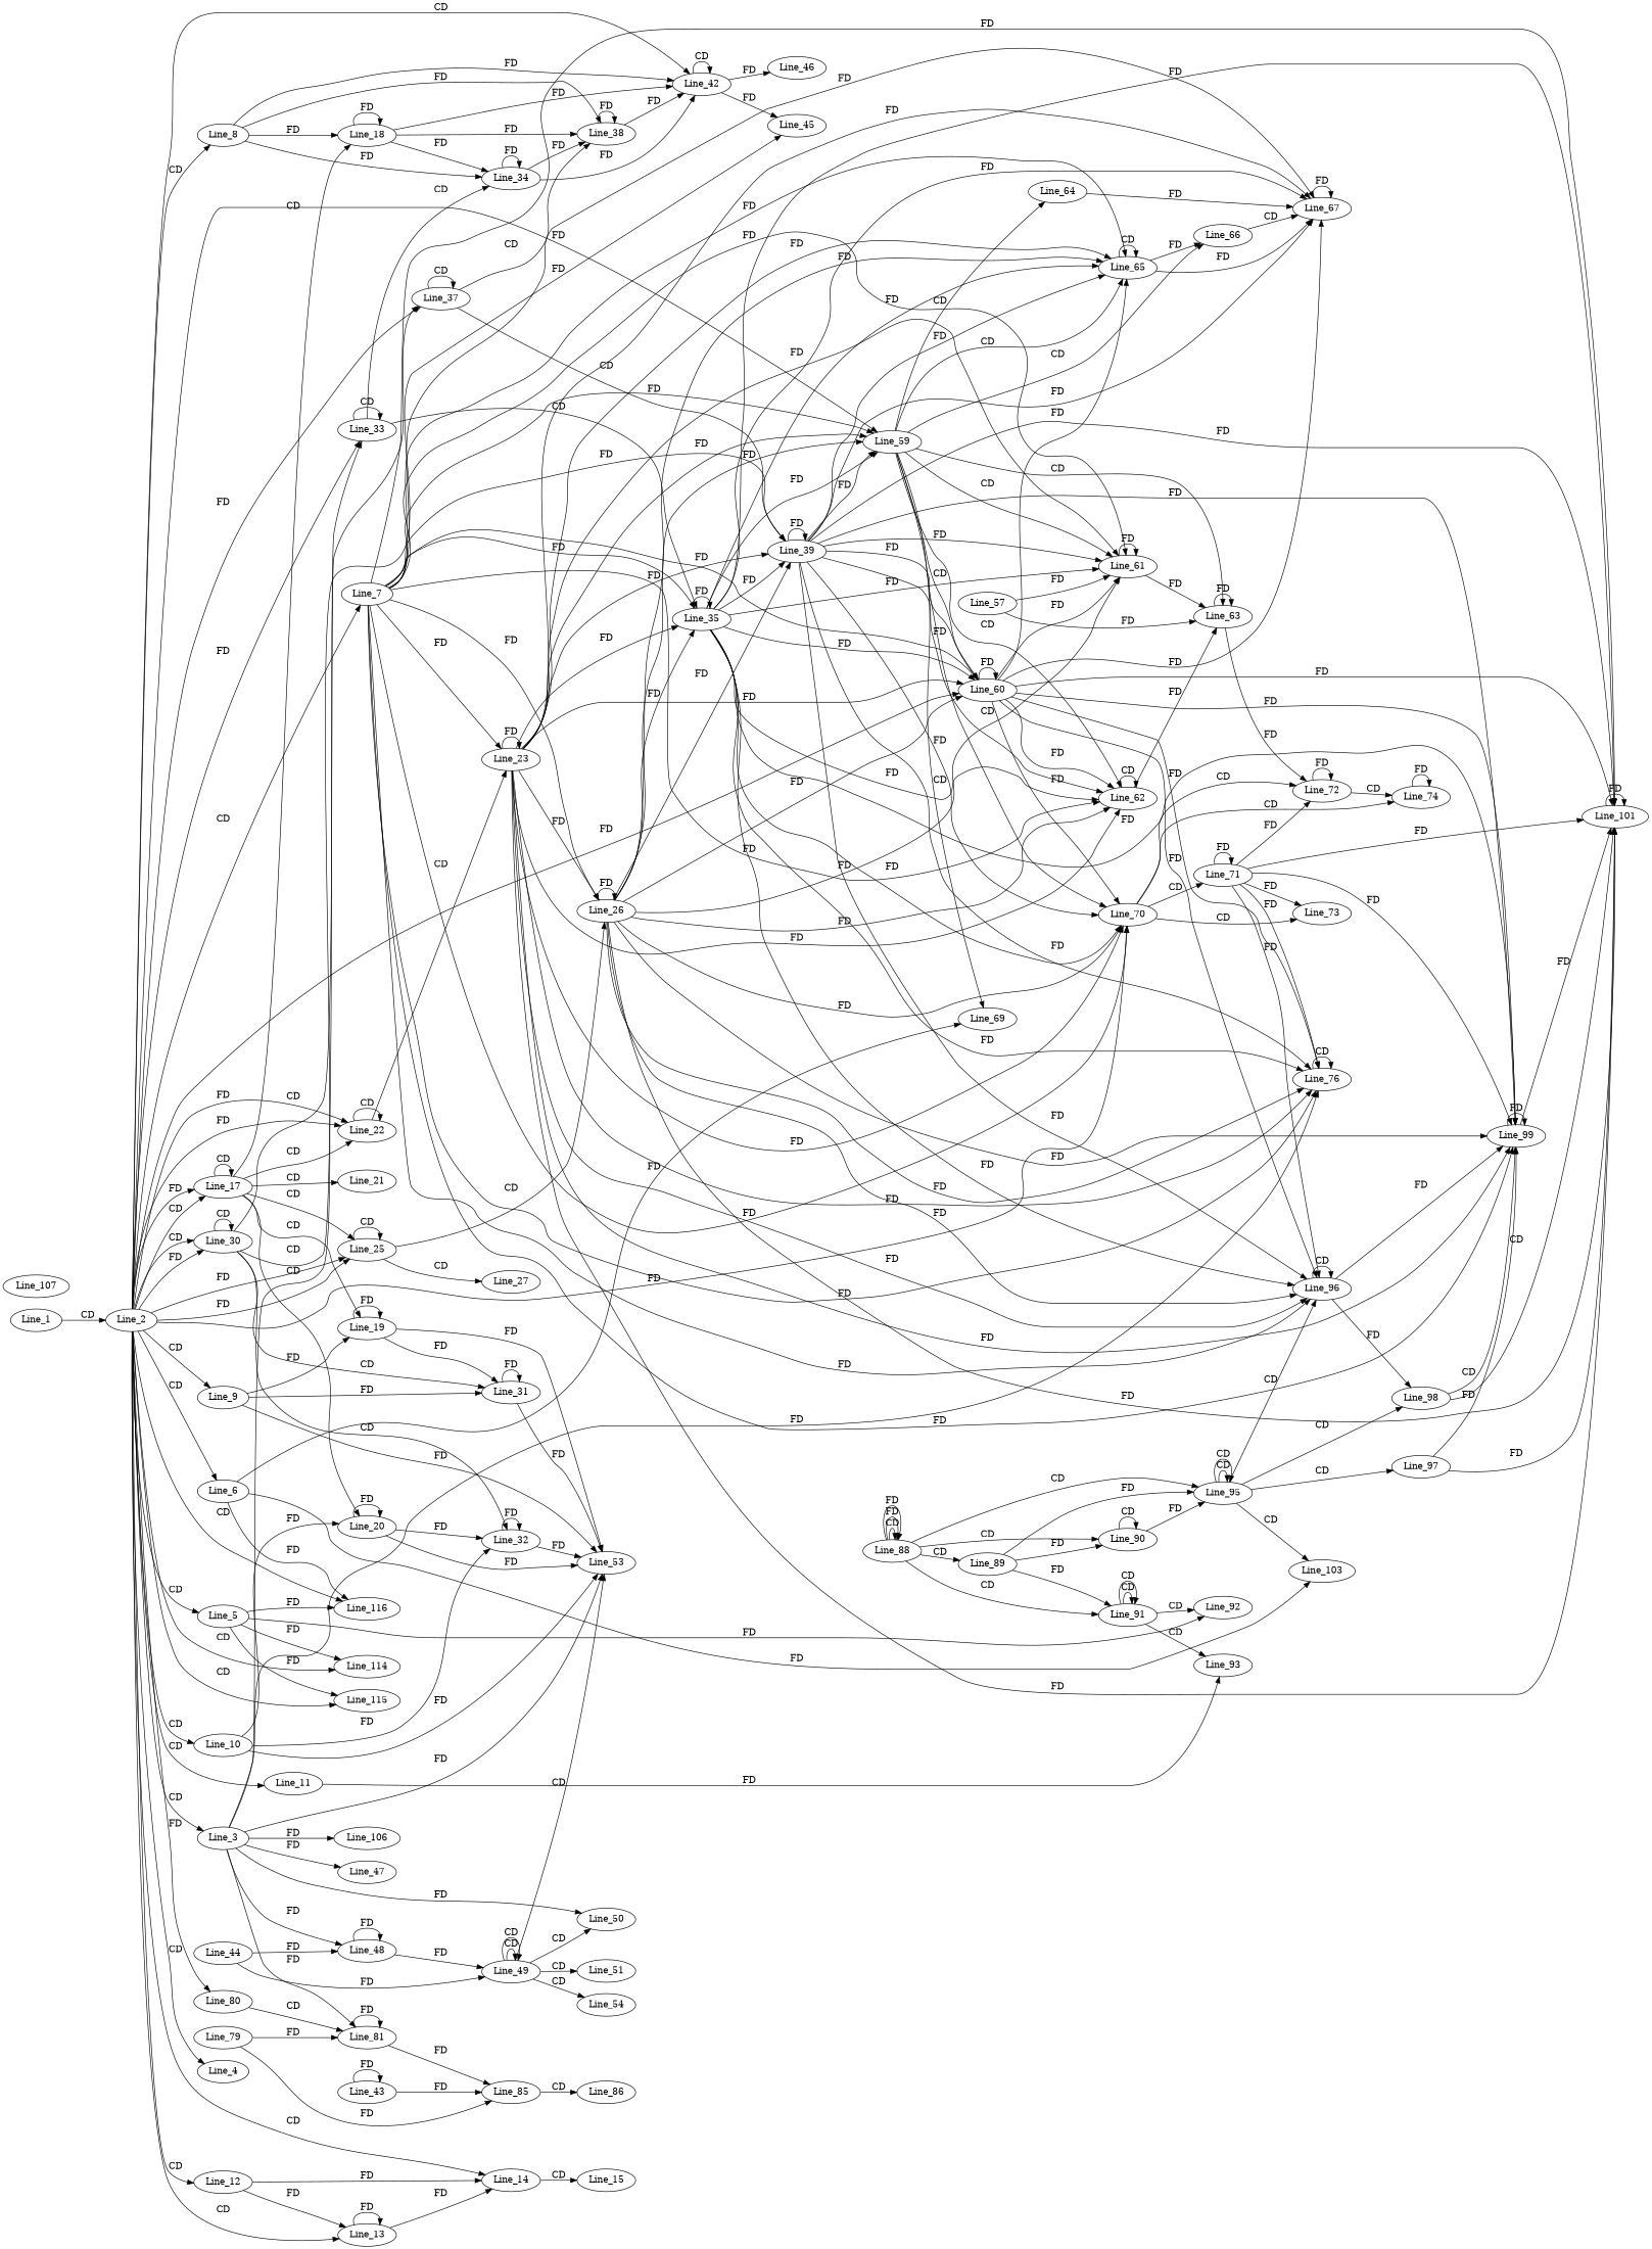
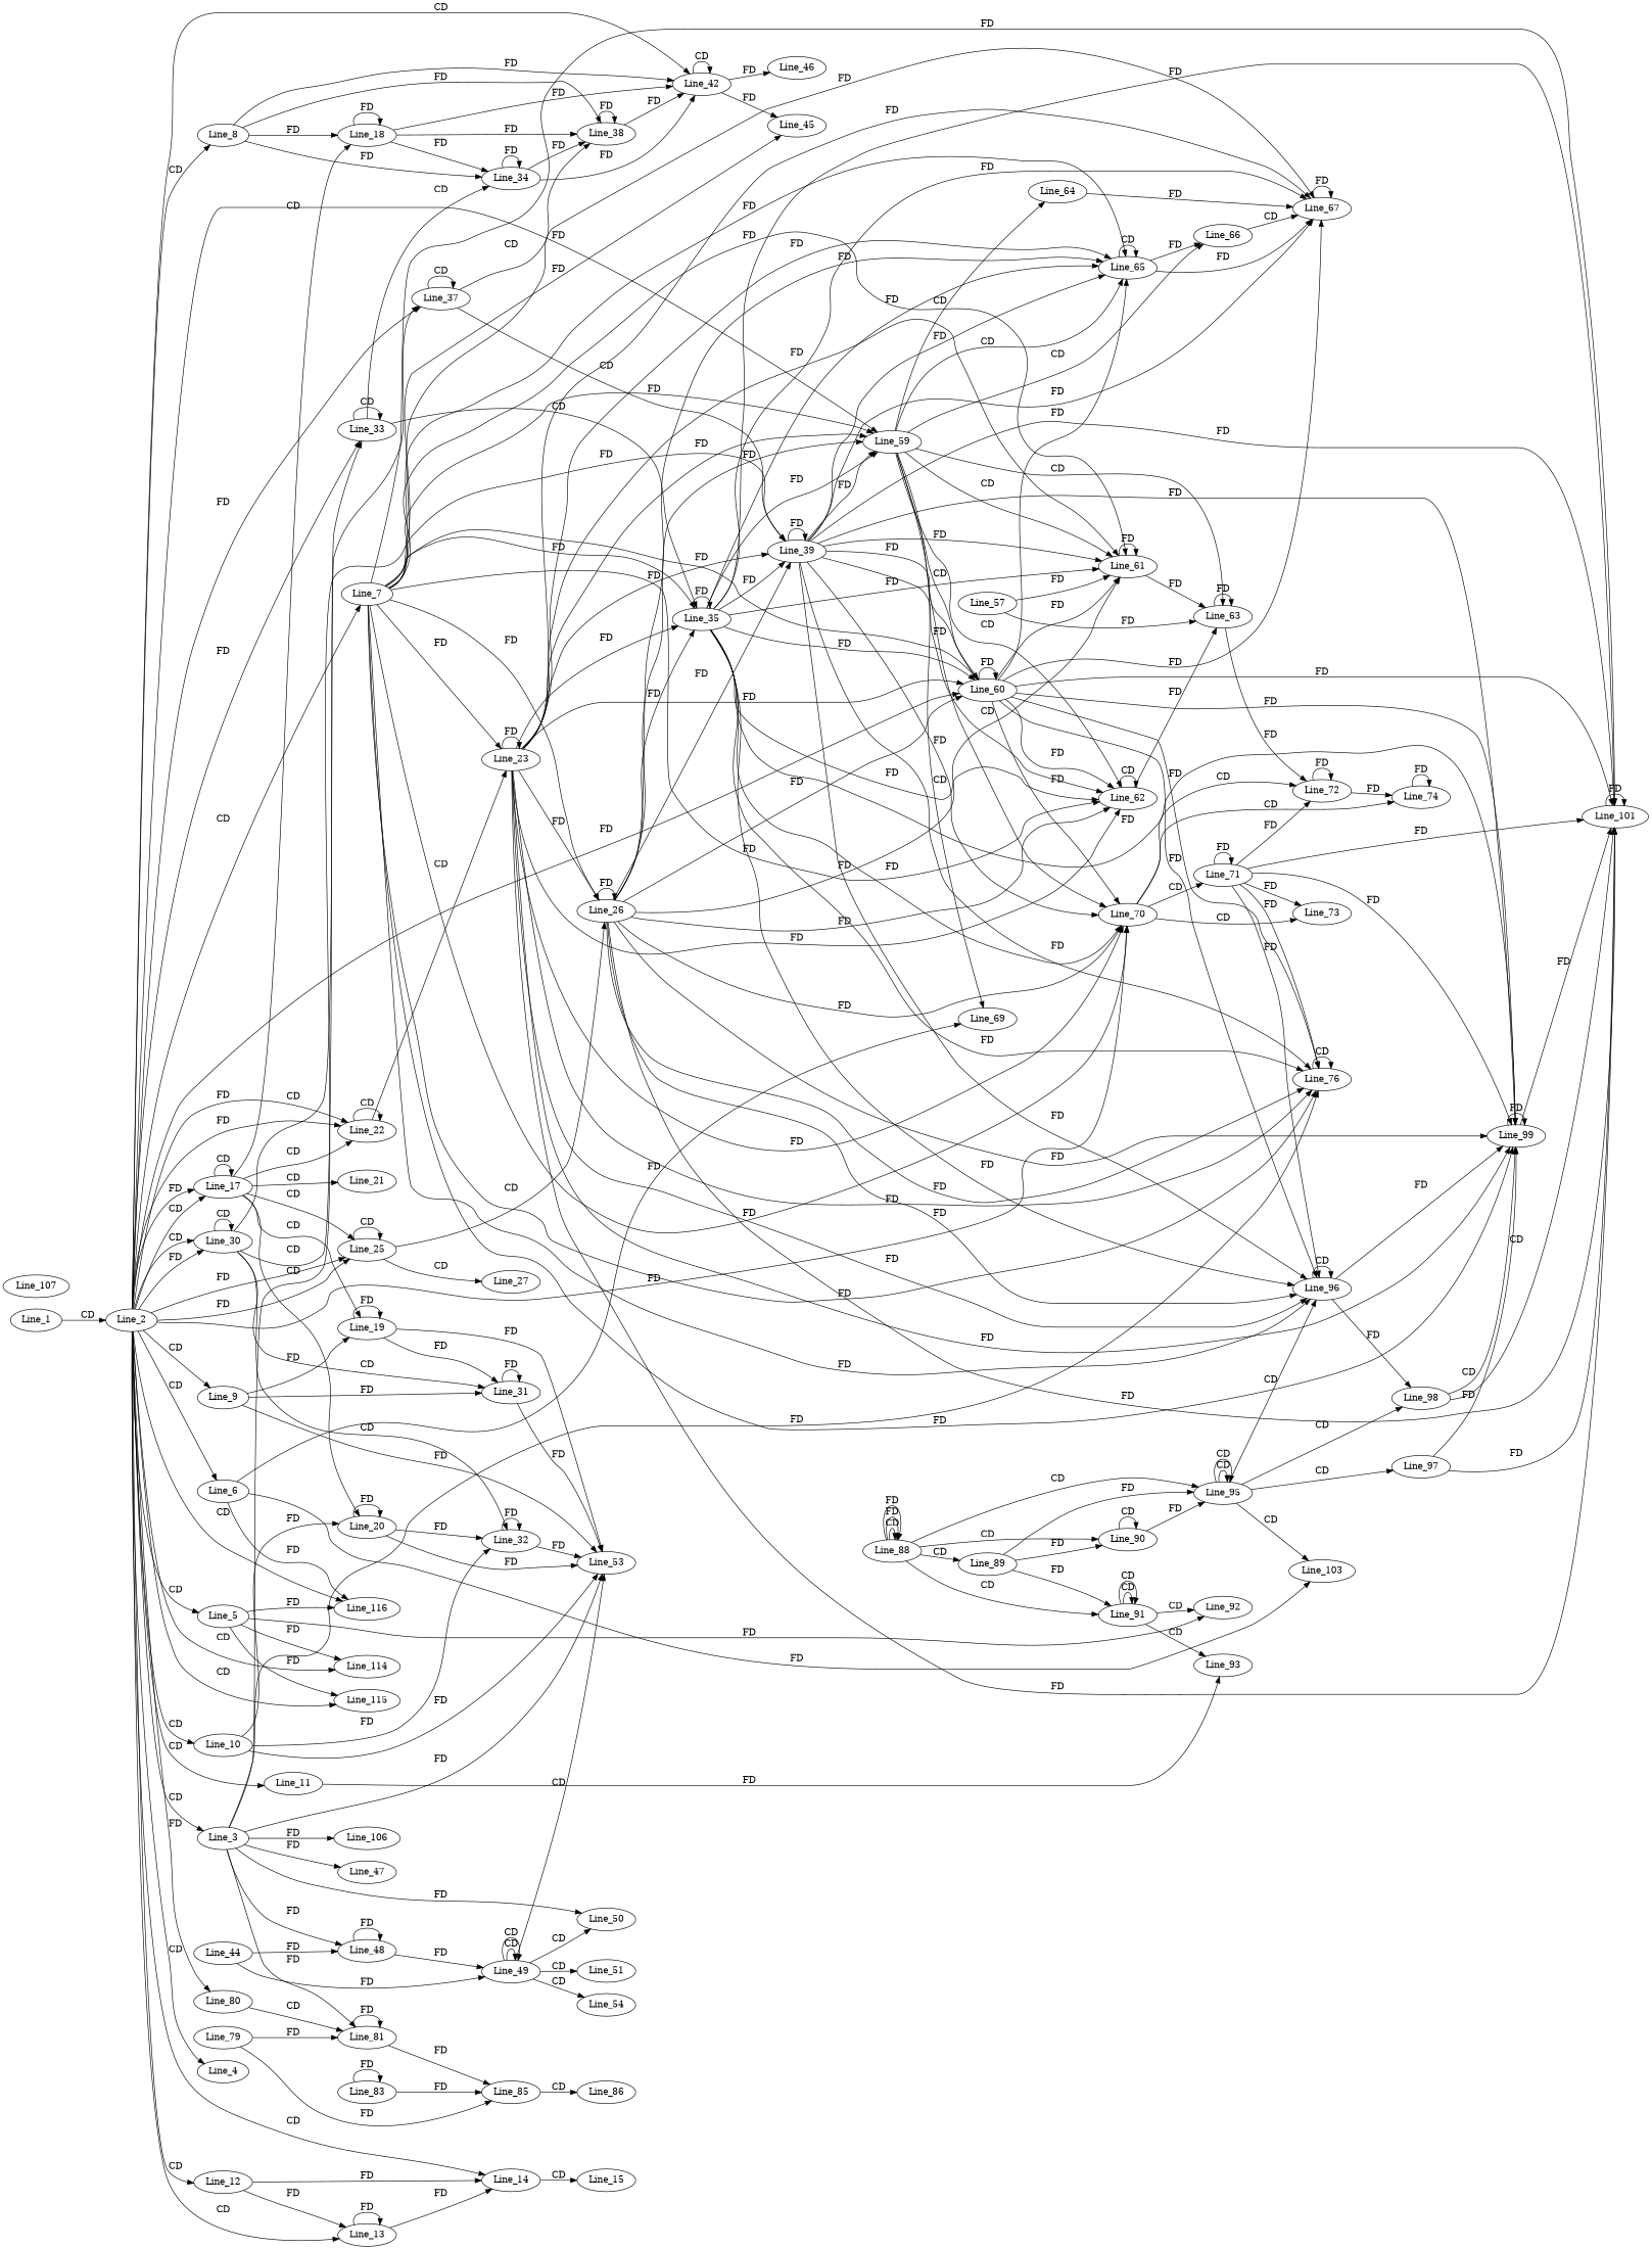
  digraph {
    rankdir=LR
    Line_1
    Line_2
    Line_3
    Line_4
    Line_5
    Line_6
    Line_7
    Line_8
    Line_9
    Line_10
    Line_11
    Line_12
    Line_13
    Line_14
    Line_17
    Line_22
    Line_25
    Line_30
    Line_33
    Line_37
    Line_42
    Line_59
    Line_60
    Line_70
    Line_80
    Line_114
    Line_115
    Line_116
    Line_45
    Line_47
    Line_48
    Line_50
    Line_53
    Line_76
    Line_81
    Line_106
    Line_92
    Line_69
    Line_103
    Line_23
    Line_26
    Line_35
    Line_39
    Line_61
    Line_62
    Line_65
    Line_67
    Line_96
    Line_99
    Line_101
    Line_18
    Line_34
    Line_38
    Line_19
    Line_31
    Line_20
    Line_32
    Line_93
    Line_15
    Line_21
    Line_27
    Line_46
    Line_63
    Line_64
    Line_66
    Line_72
    Line_71
    Line_73
    Line_74
    Line_49
    Line_85
    Line_98
    Line_44
    Line_51
    Line_54
    Line_57
    Line_86
    Line_79
-   Line_83 [label=Line_43]
+   Line_83
    Line_88
    Line_89
    Line_90
    Line_91
    Line_95
    Line_97
    Line_107
    Line_1 -> Line_2 [label=CD]
    Line_2 -> Line_3 [label=CD]
    Line_2 -> Line_4 [label=CD]
    Line_2 -> Line_5 [label=CD]
    Line_2 -> Line_6 [label=CD]
    Line_2 -> Line_7 [label=CD]
    Line_2 -> Line_8 [label=CD]
    Line_2 -> Line_9 [label=CD]
    Line_2 -> Line_10 [label=CD]
    Line_2 -> Line_11 [label=CD]
    Line_2 -> Line_12 [label=CD]
    Line_2 -> Line_13 [label=CD]
    Line_2 -> Line_14 [label=CD]
    Line_2 -> Line_17 [label=CD]
    Line_2 -> Line_17 [label=FD]
    Line_2 -> Line_22 [label=FD]
    Line_2 -> Line_22 [label=FD]
    Line_2 -> Line_25 [label=FD]
    Line_2 -> Line_25 [label=FD]
    Line_2 -> Line_30 [label=CD]
    Line_2 -> Line_30 [label=FD]
    Line_2 -> Line_33 [label=FD]
    Line_2 -> Line_37 [label=FD]
    Line_2 -> Line_42 [label=CD]
    Line_2 -> Line_59 [label=FD]
    Line_2 -> Line_60 [label=FD]
    Line_2 -> Line_70 [label=FD]
    Line_2 -> Line_80 [label=FD]
    Line_2 -> Line_114 [label=CD]
    Line_2 -> Line_115 [label=CD]
    Line_2 -> Line_116 [label=CD]
    Line_3 -> Line_45 [label=FD]
    Line_3 -> Line_47 [label=FD]
    Line_3 -> Line_48 [label=FD]
    Line_3 -> Line_50 [label=FD]
    Line_3 -> Line_53 [label=FD]
    Line_3 -> Line_76 [label=FD]
    Line_3 -> Line_81 [label=FD]
    Line_3 -> Line_106 [label=FD]
    Line_5 -> Line_114 [label=FD]
    Line_5 -> Line_115 [label=FD]
    Line_5 -> Line_116 [label=FD]
    Line_5 -> Line_92 [label=FD]
    Line_6 -> Line_116 [label=FD]
    Line_6 -> Line_69 [label=FD]
    Line_6 -> Line_103 [label=FD]
    Line_7 -> Line_59 [label=FD]
    Line_7 -> Line_60 [label=FD]
    Line_7 -> Line_70 [label=FD]
    Line_7 -> Line_76 [label=FD]
    Line_7 -> Line_23 [label=FD]
    Line_7 -> Line_26 [label=FD]
    Line_7 -> Line_35 [label=FD]
    Line_7 -> Line_39 [label=FD]
    Line_7 -> Line_61 [label=FD]
    Line_7 -> Line_62 [label=FD]
    Line_7 -> Line_65 [label=FD]
    Line_7 -> Line_67 [label=FD]
    Line_7 -> Line_96 [label=FD]
    Line_7 -> Line_99 [label=FD]
    Line_7 -> Line_101 [label=FD]
    Line_8 -> Line_42 [label=FD]
    Line_8 -> Line_18 [label=FD]
    Line_8 -> Line_34 [label=FD]
    Line_8 -> Line_38 [label=FD]
    Line_9 -> Line_53 [label=FD]
    Line_9 -> Line_19 [label=FD]
    Line_9 -> Line_31 [label=FD]
    Line_10 -> Line_53 [label=FD]
    Line_10 -> Line_20 [label=FD]
    Line_10 -> Line_32 [label=FD]
    Line_11 -> Line_93 [label=FD]
    Line_12 -> Line_13 [label=FD]
    Line_12 -> Line_14 [label=FD]
    Line_13 -> Line_13 [label=FD]
    Line_13 -> Line_14 [label=FD]
    Line_14 -> Line_15 [label=CD]
    Line_17 -> Line_17 [label=CD]
    Line_17 -> Line_22 [label=CD]
    Line_17 -> Line_25 [label=CD]
    Line_17 -> Line_18 [label=CD]
    Line_17 -> Line_19 [label=CD]
    Line_17 -> Line_20 [label=CD]
    Line_17 -> Line_21 [label=CD]
    Line_22 -> Line_22 [label=CD]
    Line_22 -> Line_23 [label=CD]
    Line_25 -> Line_25 [label=CD]
    Line_25 -> Line_26 [label=CD]
    Line_25 -> Line_27 [label=CD]
    Line_30 -> Line_30 [label=CD]
    Line_30 -> Line_33 [label=CD]
    Line_30 -> Line_37 [label=CD]
    Line_30 -> Line_31 [label=CD]
    Line_30 -> Line_32 [label=CD]
    Line_33 -> Line_33 [label=CD]
    Line_33 -> Line_35 [label=CD]
    Line_33 -> Line_34 [label=CD]
    Line_37 -> Line_37 [label=CD]
    Line_37 -> Line_39 [label=CD]
    Line_37 -> Line_38 [label=CD]
    Line_42 -> Line_42 [label=CD]
    Line_42 -> Line_45 [label=FD]
    Line_42 -> Line_46 [label=FD]
    Line_59 -> Line_60 [label=CD]
    Line_59 -> Line_70 [label=CD]
    Line_59 -> Line_69 [label=CD]
    Line_59 -> Line_61 [label=CD]
    Line_59 -> Line_62 [label=CD]
    Line_59 -> Line_65 [label=CD]
    Line_59 -> Line_63 [label=CD]
    Line_59 -> Line_64 [label=CD]
    Line_59 -> Line_66 [label=CD]
    Line_60 -> Line_60 [label=FD]
    Line_60 -> Line_70 [label=FD]
    Line_60 -> Line_76 [label=FD]
    Line_60 -> Line_61 [label=FD]
    Line_60 -> Line_62 [label=FD]
    Line_60 -> Line_65 [label=FD]
    Line_60 -> Line_67 [label=FD]
    Line_60 -> Line_96 [label=FD]
    Line_60 -> Line_99 [label=FD]
    Line_60 -> Line_101 [label=FD]
    Line_70 -> Line_72 [label=CD]
    Line_70 -> Line_71 [label=CD]
    Line_70 -> Line_73 [label=CD]
    Line_70 -> Line_74 [label=CD]
    Line_80 -> Line_81 [label=CD]
    Line_48 -> Line_48 [label=FD]
    Line_48 -> Line_49 [label=FD]
    Line_76 -> Line_76 [label=CD]
    Line_81 -> Line_81 [label=FD]
    Line_81 -> Line_85 [label=FD]
    Line_23 -> Line_59 [label=FD]
    Line_23 -> Line_60 [label=FD]
    Line_23 -> Line_70 [label=FD]
    Line_23 -> Line_76 [label=FD]
    Line_23 -> Line_23 [label=FD]
    Line_23 -> Line_26 [label=FD]
    Line_23 -> Line_35 [label=FD]
    Line_23 -> Line_39 [label=FD]
    Line_23 -> Line_61 [label=FD]
    Line_23 -> Line_62 [label=FD]
    Line_23 -> Line_65 [label=FD]
    Line_23 -> Line_67 [label=FD]
    Line_23 -> Line_96 [label=FD]
    Line_23 -> Line_99 [label=FD]
    Line_23 -> Line_101 [label=FD]
    Line_26 -> Line_59 [label=FD]
    Line_26 -> Line_60 [label=FD]
    Line_26 -> Line_70 [label=FD]
    Line_26 -> Line_76 [label=FD]
    Line_26 -> Line_26 [label=FD]
    Line_26 -> Line_35 [label=FD]
    Line_26 -> Line_39 [label=FD]
    Line_26 -> Line_61 [label=FD]
    Line_26 -> Line_62 [label=FD]
    Line_26 -> Line_65 [label=FD]
    Line_26 -> Line_96 [label=FD]
    Line_26 -> Line_99 [label=FD]
    Line_26 -> Line_101 [label=FD]
    Line_35 -> Line_59 [label=FD]
    Line_35 -> Line_60 [label=FD]
    Line_35 -> Line_70 [label=FD]
    Line_35 -> Line_76 [label=FD]
    Line_35 -> Line_35 [label=FD]
    Line_35 -> Line_39 [label=FD]
    Line_35 -> Line_61 [label=FD]
    Line_35 -> Line_62 [label=FD]
    Line_35 -> Line_65 [label=FD]
    Line_35 -> Line_67 [label=FD]
    Line_35 -> Line_96 [label=FD]
    Line_35 -> Line_99 [label=FD]
    Line_35 -> Line_101 [label=FD]
    Line_39 -> Line_59 [label=FD]
    Line_39 -> Line_60 [label=FD]
    Line_39 -> Line_70 [label=FD]
    Line_39 -> Line_76 [label=FD]
    Line_39 -> Line_39 [label=FD]
    Line_39 -> Line_61 [label=FD]
    Line_39 -> Line_62 [label=FD]
    Line_39 -> Line_65 [label=FD]
    Line_39 -> Line_67 [label=FD]
    Line_39 -> Line_96 [label=FD]
    Line_39 -> Line_99 [label=FD]
    Line_39 -> Line_101 [label=FD]
    Line_61 -> Line_61 [label=FD]
    Line_61 -> Line_63 [label=FD]
    Line_62 -> Line_62 [label=CD]
    Line_62 -> Line_63 [label=FD]
    Line_65 -> Line_65 [label=CD]
    Line_65 -> Line_67 [label=FD]
    Line_65 -> Line_66 [label=FD]
    Line_67 -> Line_67 [label=FD]
    Line_96 -> Line_96 [label=CD]
    Line_96 -> Line_99 [label=FD]
    Line_96 -> Line_98 [label=FD]
    Line_99 -> Line_99 [label=FD]
    Line_99 -> Line_101 [label=FD]
    Line_101 -> Line_101 [label=FD]
    Line_18 -> Line_42 [label=FD]
    Line_18 -> Line_18 [label=FD]
    Line_18 -> Line_34 [label=FD]
    Line_18 -> Line_38 [label=FD]
    Line_34 -> Line_42 [label=FD]
    Line_34 -> Line_34 [label=FD]
    Line_34 -> Line_38 [label=FD]
    Line_38 -> Line_42 [label=FD]
    Line_38 -> Line_38 [label=FD]
    Line_19 -> Line_53 [label=FD]
    Line_19 -> Line_19 [label=FD]
    Line_19 -> Line_31 [label=FD]
    Line_31 -> Line_53 [label=FD]
    Line_31 -> Line_31 [label=FD]
    Line_20 -> Line_53 [label=FD]
    Line_20 -> Line_20 [label=FD]
    Line_20 -> Line_32 [label=FD]
    Line_32 -> Line_53 [label=FD]
    Line_32 -> Line_32 [label=FD]
    Line_63 -> Line_63 [label=FD]
    Line_63 -> Line_72 [label=FD]
    Line_64 -> Line_67 [label=FD]
    Line_66 -> Line_67 [label=CD]
    Line_72 -> Line_72 [label=FD]
-   Line_72 -> Line_74 [label=CD]
+   Line_72 -> Line_74 [label=FD]
    Line_71 -> Line_76 [label=FD]
    Line_71 -> Line_96 [label=FD]
    Line_71 -> Line_99 [label=FD]
    Line_71 -> Line_101 [label=FD]
    Line_71 -> Line_72 [label=FD]
    Line_71 -> Line_71 [label=FD]
    Line_71 -> Line_73 [label=FD]
    Line_74 -> Line_74 [label=FD]
    Line_49 -> Line_50 [label=CD]
    Line_49 -> Line_53 [label=CD]
    Line_49 -> Line_49 [label=CD]
    Line_49 -> Line_49 [label=CD]
    Line_49 -> Line_51 [label=CD]
    Line_49 -> Line_54 [label=CD]
    Line_85 -> Line_86 [label=CD]
    Line_98 -> Line_99 [label=CD]
    Line_98 -> Line_101 [label=CD]
    Line_44 -> Line_48 [label=FD]
    Line_44 -> Line_49 [label=FD]
    Line_57 -> Line_61 [label=FD]
    Line_57 -> Line_63 [label=FD]
    Line_79 -> Line_81 [label=FD]
    Line_79 -> Line_85 [label=FD]
    Line_83 -> Line_85 [label=FD]
    Line_83 -> Line_83 [label=FD]
    Line_88 -> Line_88 [label=CD]
    Line_88 -> Line_88 [label=FD]
    Line_88 -> Line_88 [label=FD]
    Line_88 -> Line_89 [label=CD]
    Line_88 -> Line_90 [label=CD]
    Line_88 -> Line_91 [label=CD]
    Line_88 -> Line_95 [label=CD]
    Line_89 -> Line_90 [label=FD]
    Line_89 -> Line_91 [label=FD]
    Line_89 -> Line_95 [label=FD]
    Line_90 -> Line_90 [label=CD]
    Line_90 -> Line_95 [label=FD]
    Line_91 -> Line_92 [label=CD]
    Line_91 -> Line_93 [label=CD]
    Line_91 -> Line_91 [label=CD]
    Line_91 -> Line_91 [label=CD]
    Line_95 -> Line_103 [label=CD]
    Line_95 -> Line_96 [label=CD]
    Line_95 -> Line_98 [label=CD]
    Line_95 -> Line_95 [label=CD]
    Line_95 -> Line_95 [label=CD]
    Line_95 -> Line_97 [label=CD]
    Line_97 -> Line_99 [label=FD]
    Line_97 -> Line_101 [label=FD]
  }
